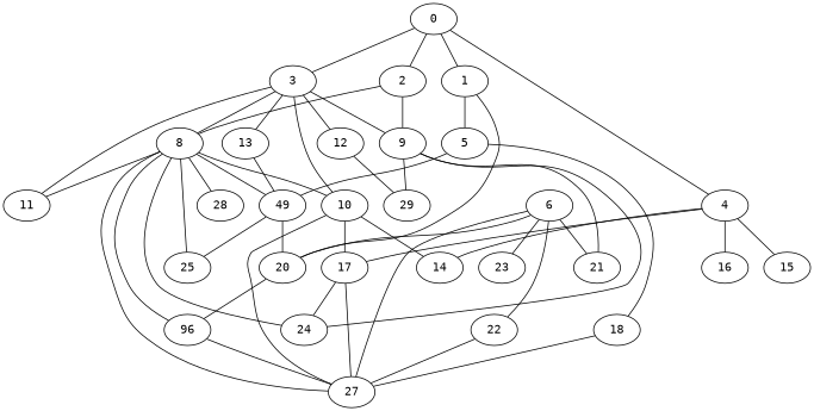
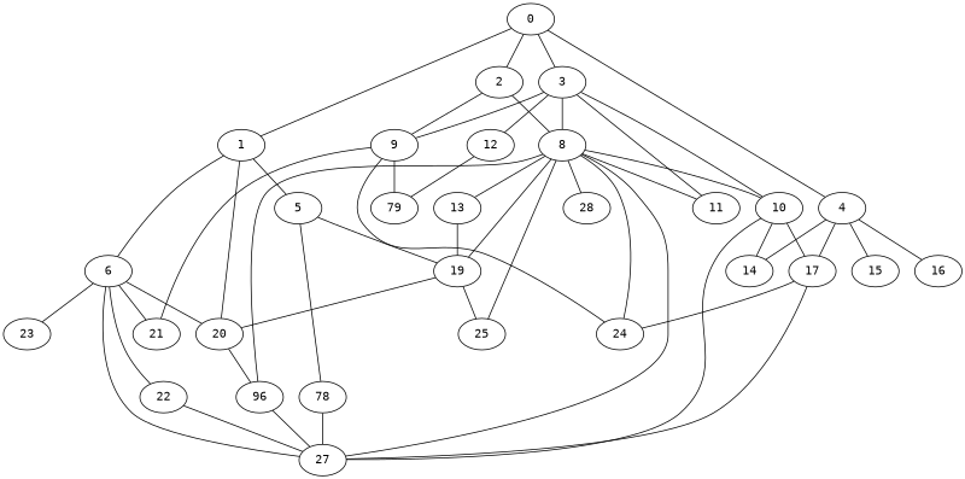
  graph {
    fontname="DejaVu Sans Mono"
    node [fontname="DejaVu Sans Mono"]
    edge [fontname="DejaVu Sans Mono"]
    0
    1
    2
    3
    4
    5
    6
    20
    8
    9
    10
    11
    12
    13
    16
    17
    14
    15
-   18
-   19 [label=49]
+   18 [label=78]
+   19
    21
    22
    23
    27
    n25 [label=96]
    24
    25
    28
-   29
+   29 [label=79]
    0 -- 1
    0 -- 2
    0 -- 3
    0 -- 4
    1 -- 5
+   1 -- 6
    1 -- 20
    2 -- 8
    2 -- 9
    3 -- 8
    3 -- 9
    3 -- 10
    3 -- 11
    3 -- 12
-   3 -- 13
+   8 -- 13
    4 -- 16
    4 -- 17
    4 -- 14
    4 -- 15
    5 -- 18
    5 -- 19
    6 -- 20
    6 -- 21
    6 -- 22
    6 -- 23
    6 -- 27
    20 -- n25
    8 -- 10
    8 -- 11
    8 -- 19
    8 -- 27
    8 -- n25
    8 -- 24
    8 -- 25
    8 -- 28
    9 -- 21
    9 -- 24
    9 -- 29
    10 -- 17
    10 -- 14
    10 -- 27
    12 -- 29
    13 -- 19
    17 -- 27
    17 -- 24
    18 -- 27
    19 -- 20
    19 -- 25
    22 -- 27
    n25 -- 27
  }
